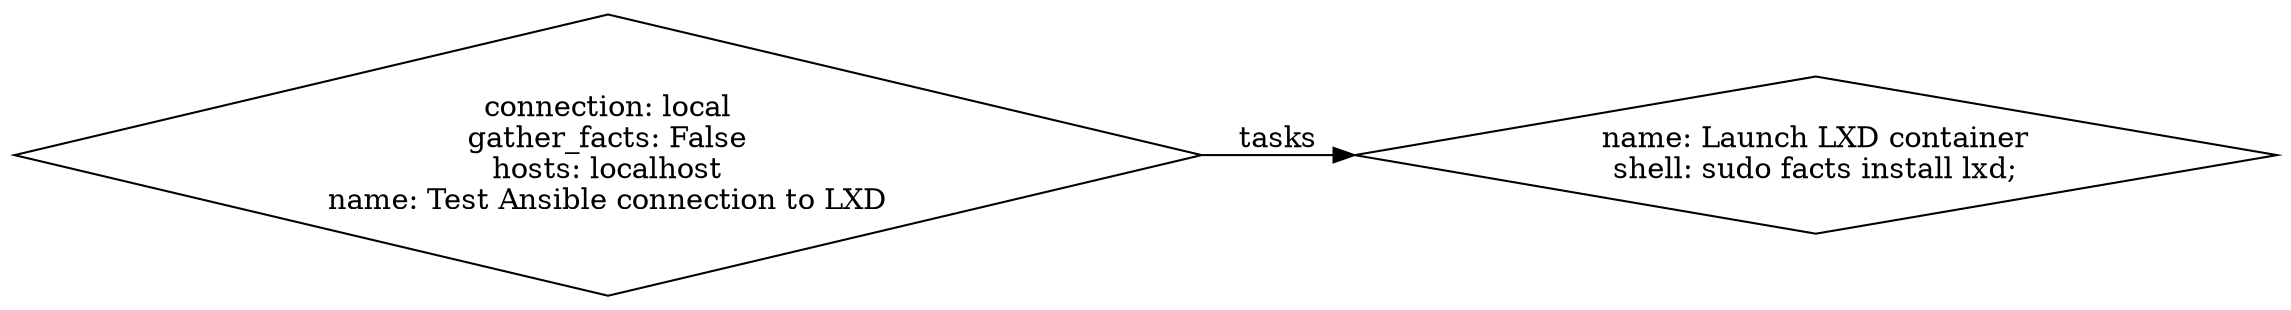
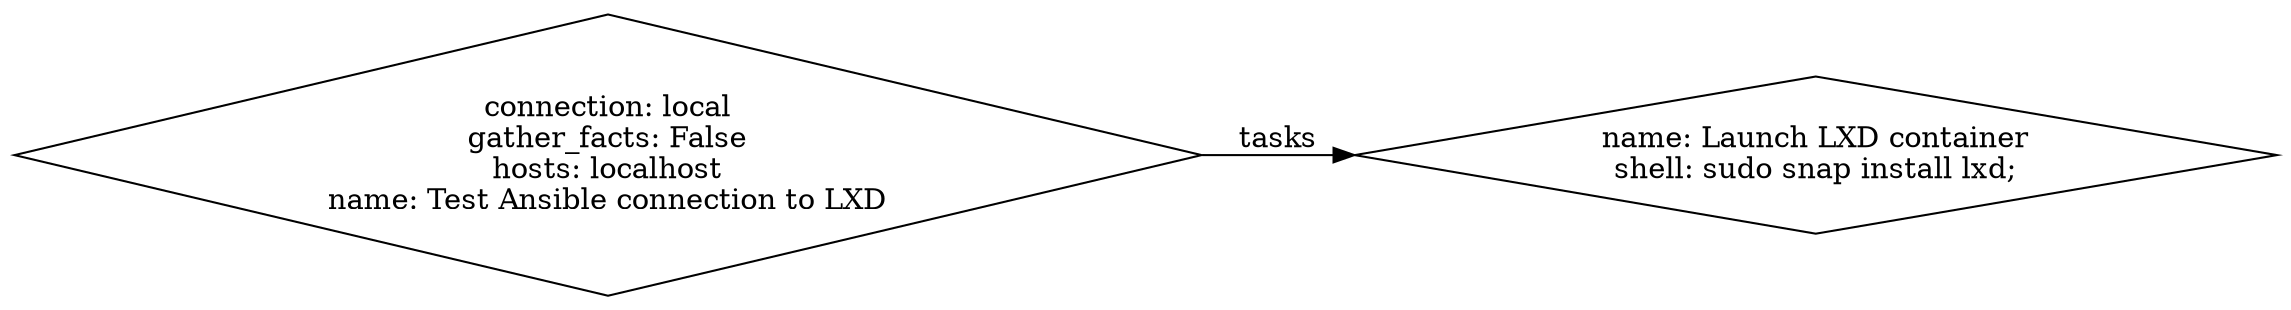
  digraph {
    rankdir=LR
    node [shape=diamond]
-   n1 [label="name: Launch LXD container\nshell: sudo facts install lxd;\n"]
+   n1 [label="name: Launch LXD container\nshell: sudo snap install lxd;\n"]
    n2 [label="connection: local\ngather_facts: False\nhosts: localhost\nname: Test Ansible connection to LXD\n"]
    n2 -> n1 [label=tasks]
  }
